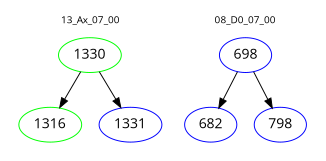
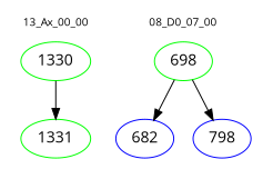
  digraph {
    fontname="Open Sans"
    node [color=green fontname="Open Sans"]
    edge [color=black fontname="Open Sans"]
    n1 [label=1330]
-   n2 [label=1316]
-   n3 [color=blue label=1331]
-   n4 [color=blue label=698]
+   n3 [label=1331]
+   n4 [label=698]
    n5 [color=blue label=682]
    n6 [color=blue label=798]
    subgraph cluster_1 {
      color=white
      fontsize=10
-     label="13_Ax_07_00"
+     label="13_Ax_00_00"
      n1
-     n2
      n3
    }
    subgraph cluster_2 {
      color=white
      fontsize=10
      label="08_D0_07_00"
      n4
      n5
      n6
    }
-   n1 -> n2
    n1 -> n3
    n4 -> n5
    n4 -> n6
  }
